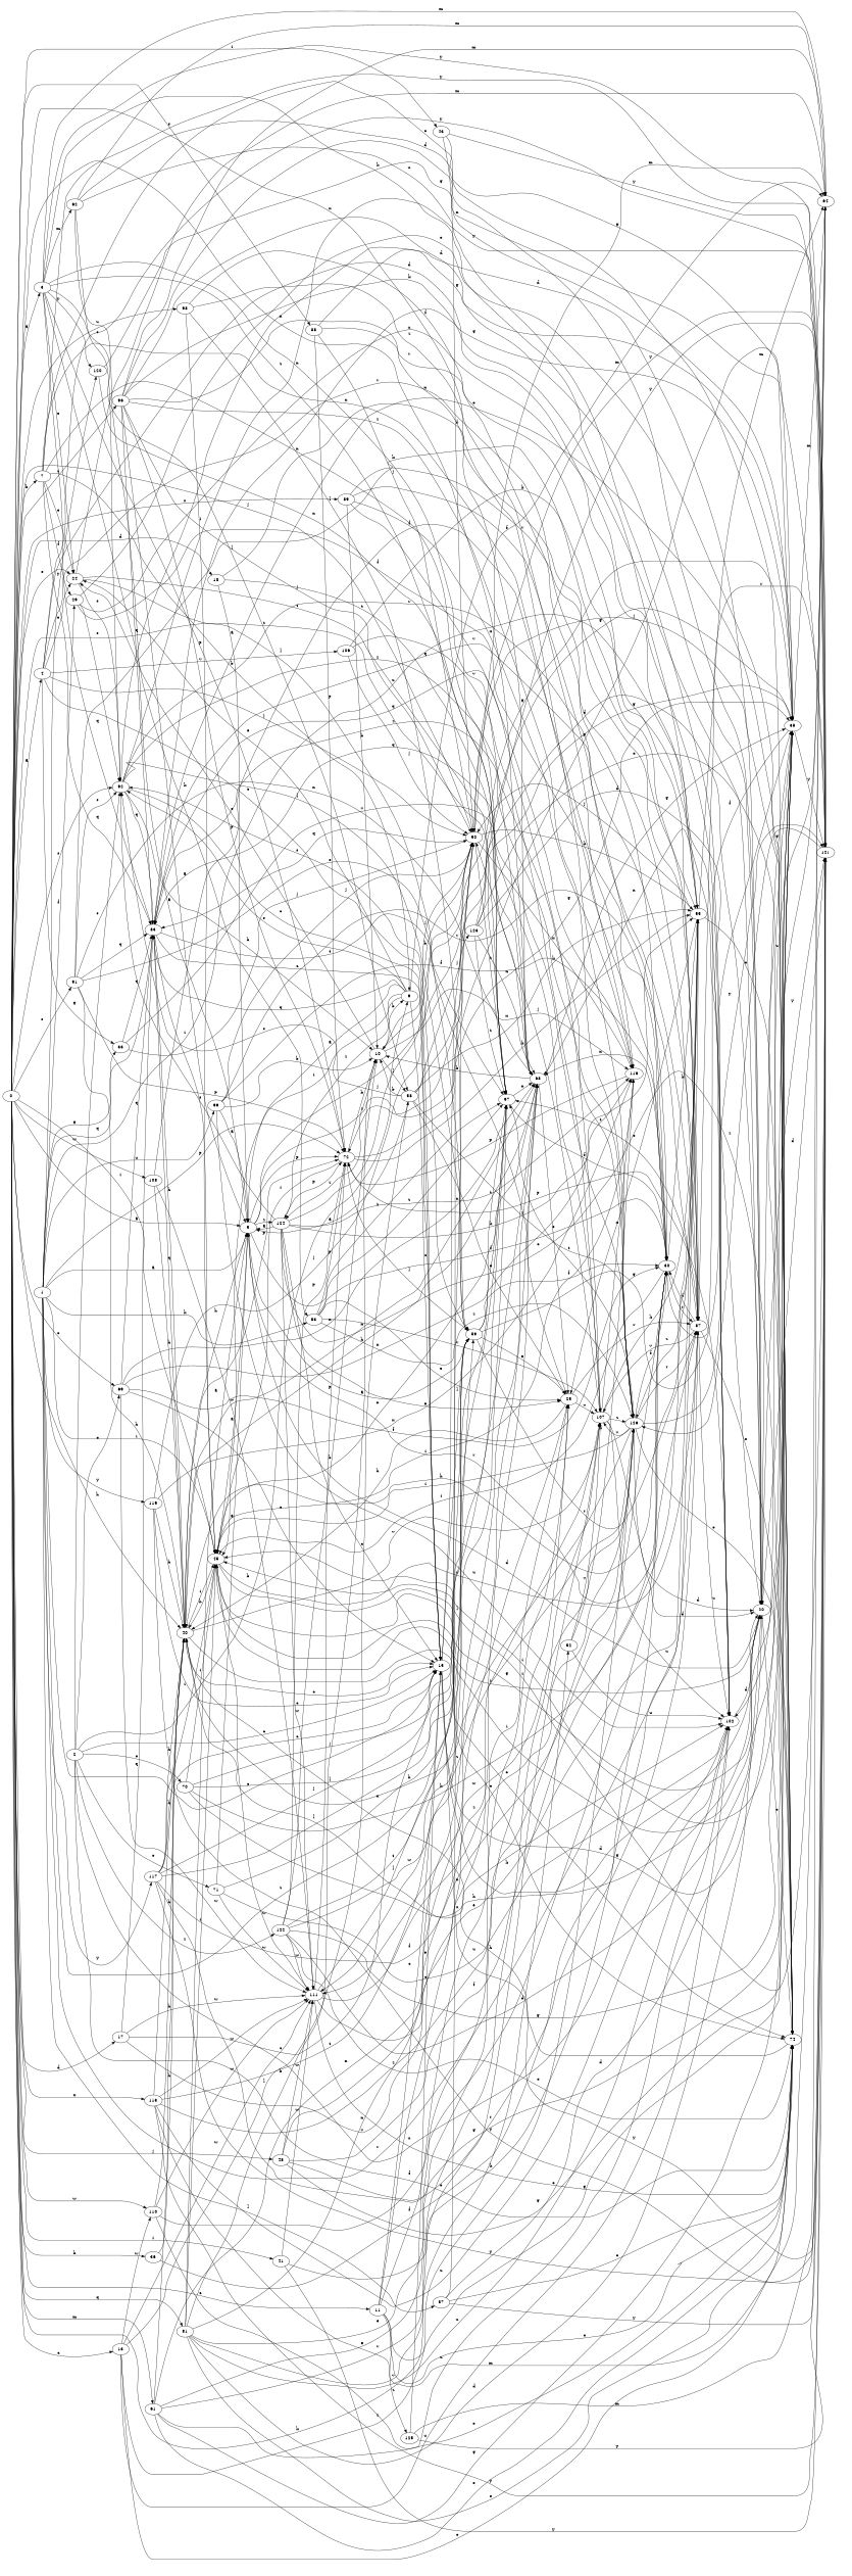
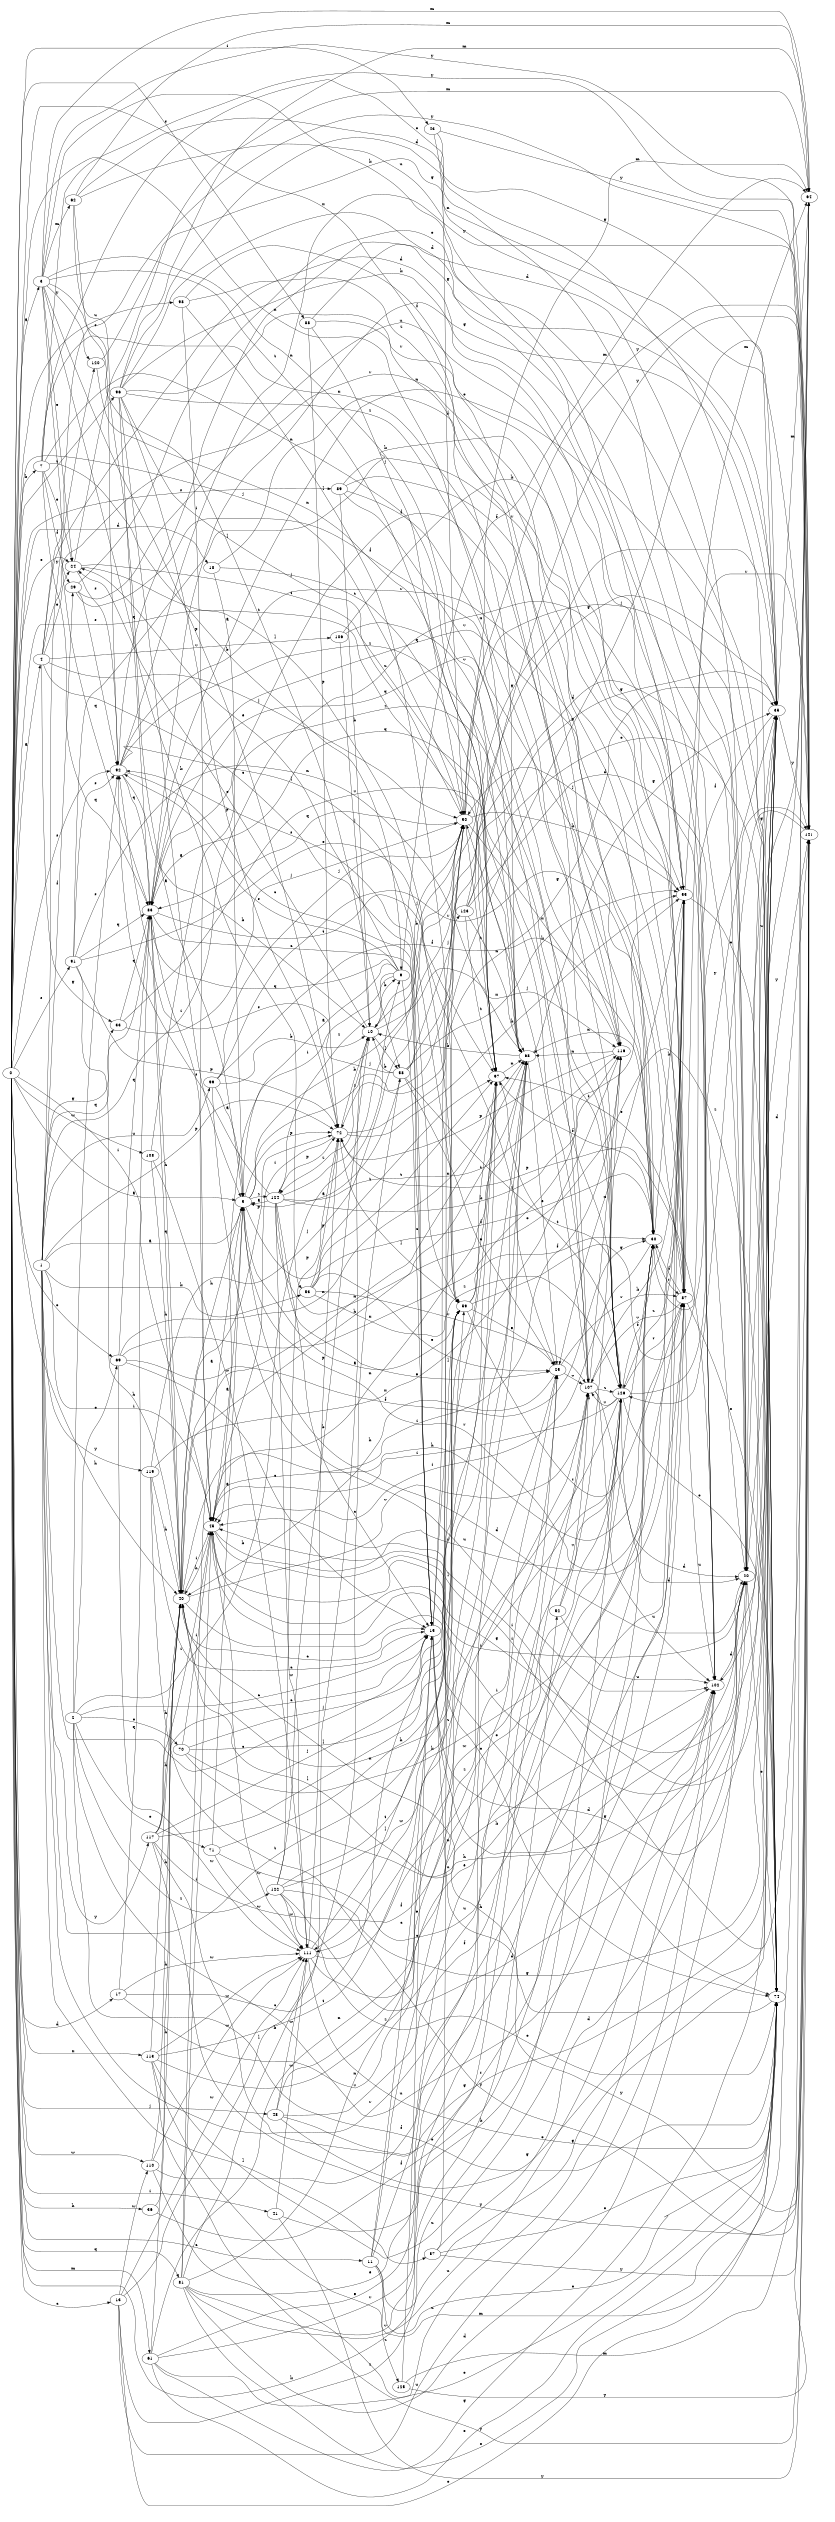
  strict digraph {
    rankdir=LR
    0
    3
    4
    5
    7
    11
    13
    17
    18
    24
    36
    40
    41
    43
    45
    48
    50
    52
    61
    68
    69
    81
    88
    89
    91
    92
    96
    97
    98
    108
    110
    113
    116
    53
    n35 [label=72]
    83
    120
    55
    58
    62
    64
    121
    15
    33
    87
    20
    106
    35
    123
    124
    29
    9
    74
    25
    125
    102
    111
    126
    107
    59
    30
    10
    1
    57
    99
    117
    119
    2
    70
    71
    122
    0 -> 3 [label=a]
    0 -> 4 [label=a]
    0 -> 5 [label=a]
    0 -> 7 [label=b]
    0 -> 11 [label=c]
    0 -> 13 [label=c]
    0 -> 17 [label=d]
    0 -> 18 [label=d]
    0 -> 24 [label=e]
    0 -> 36 [label=h]
    0 -> 40 [label=h]
    0 -> 41 [label=i]
    0 -> 43 [label=i]
    0 -> 45 [label=i]
    0 -> 48 [label=j]
    0 -> 50 [label=j]
    0 -> 52 [label=k]
    0 -> 61 [label=m]
    0 -> 68 [label=n]
    0 -> 69 [label=o]
    0 -> 81 [label=q]
    0 -> 88 [label=s]
    0 -> 89 [label=s]
    0 -> 91 [label=s]
    0 -> 92 [label=s]
    0 -> 96 [label=t]
    0 -> 97 [label=t]
    0 -> 98 [label=u]
    0 -> 108 [label=w]
    0 -> 110 [label=w]
    0 -> 113 [label=x]
    0 -> 116 [label=x]
    3 -> 24 [label=e]
    3 -> 68 [label=n]
    3 -> 97 [label=t]
    3 -> 53 [label=k]
    3 -> n35 [label=p]
    3 -> 83 [label=q]
    3 -> 120 [label=y]
    3 -> 55 [label=k]
    3 -> 58 [label=l]
    3 -> 62 [label=m]
    3 -> 64 [label=m]
    3 -> 121 [label=y]
    4 -> 24 [label=e]
    4 -> 50 [label=j]
    4 -> 121 [label=y]
    4 -> 15 [label=c]
    4 -> 33 [label=g]
    4 -> 87 [label=r]
    4 -> 20 [label=d]
    4 -> 106 [label=v]
    5 -> 40 [label=h]
    5 -> 97 [label=t]
    5 -> n35 [label=p]
    5 -> 87 [label=r]
    5 -> 20 [label=d]
    5 -> 35 [label=g]
    5 -> 123 [label=z]
    5 -> 124 [label=z]
    7 -> 24 [label=e]
    7 -> 68 [label=n]
    7 -> 116 [label=x]
    7 -> 83 [label=q]
    7 -> 121 [label=y]
    7 -> 29 [label=f]
    7 -> 9 [label=b]
    7 -> 74 [label=o]
    11 -> 68 [label=n]
    11 -> 15 [label=c]
    11 -> 35 [label=g]
    11 -> 74 [label=o]
    11 -> 25 [label=e]
    11 -> 125 [label=z]
    13 -> 110 [label=w]
    13 -> 58 [label=l]
    13 -> 74 [label=o]
    13 -> 102 [label=u]
    13 -> 111 [label=w]
    13 -> 126 [label=z]
    17 -> 83 [label=q]
    17 -> 15 [label=c]
    17 -> 111 [label=w]
    17 -> 107 [label=v]
    18 -> 5 [label=a]
    18 -> 97 [label=t]
    18 -> 87 [label=r]
    24 -> 92 [label=s]
    24 -> 97 [label=t]
    24 -> 64 [label=m]
    24 -> 59 [label=l]
    36 -> 40 [label=h]
    36 -> 30 [label=f]
    40 -> 45 [label=i]
    40 -> 68 [label=n]
    40 -> n35 [label=p]
    40 -> 83 [label=q]
    40 -> 15 [label=c]
    40 -> 74 [label=o]
    40 -> 107 [label=v]
    41 -> 55 [label=k]
    41 -> 121 [label=y]
    41 -> 111 [label=w]
    43 -> 50 [label=j]
    43 -> 121 [label=y]
    43 -> 35 [label=g]
    45 -> 5 [label=a]
    45 -> 40 [label=h]
    45 -> 68 [label=n]
    45 -> 87 [label=r]
    45 -> 35 [label=g]
    45 -> 74 [label=o]
    45 -> 111 [label=w]
    48 -> 87 [label=r]
    48 -> 35 [label=g]
    48 -> 25 [label=e]
    48 -> 111 [label=w]
    48 -> 30 [label=f]
    50 -> 97 [label=t]
    50 -> 116 [label=x]
    50 -> 83 [label=q]
    50 -> 55 [label=k]
    50 -> 64 [label=m]
    50 -> 121 [label=y]
    50 -> 10 [label=b]
    52 -> 116 [label=x]
    52 -> 102 [label=u]
    52 -> 107 [label=v]
    61 -> 40 [label=h]
    61 -> 68 [label=n]
    61 -> 35 [label=g]
    61 -> 74 [label=o]
    61 -> 25 [label=e]
    61 -> 102 [label=u]
    61 -> 107 [label=v]
    68 -> 40 [label=h]
    68 -> 35 [label=g]
    68 -> 25 [label=e]
    68 -> 10 [label=b]
    69 -> 68 [label=n]
    69 -> 116 [label=x]
    69 -> 83 [label=q]
    69 -> 15 [label=c]
    69 -> 111 [label=w]
    69 -> 30 [label=f]
    81 -> 5 [label=a]
    81 -> 45 [label=i]
    81 -> 68 [label=n]
    81 -> 20 [label=d]
    81 -> 74 [label=o]
    81 -> 25 [label=e]
    81 -> 102 [label=u]
    81 -> 107 [label=v]
    81 -> 10 [label=b]
    88 -> 50 [label=j]
    88 -> 68 [label=n]
    88 -> n35 [label=p]
    88 -> 20 [label=d]
    89 -> 116 [label=x]
    89 -> 87 [label=r]
    89 -> 107 [label=v]
    89 -> 30 [label=f]
    89 -> 10 [label=b]
    91 -> 40 [label=h]
    91 -> 68 [label=n]
    91 -> 92 [label=s]
    91 -> n35 [label=p]
    91 -> 83 [label=q]
    91 -> 55 [label=k]
    91 -> 25 [label=e]
    92 -> 83 [label=q]
    92 -> 121 [label=y]
    92 -> 15 [label=c]
    92 -> 87 [label=r]
    92 -> 35 [label=g]
    92 -> 126 [label=z]
    92 -> 59 [label=l]
    92 -> 10 [label=b]
    96 -> 5 [label=a]
    96 -> 50 [label=j]
    96 -> n35 [label=p]
    96 -> 83 [label=q]
    96 -> 55 [label=k]
    96 -> 64 [label=m]
    96 -> 87 [label=r]
    96 -> 20 [label=d]
    96 -> 35 [label=n]
    96 -> 126 [label=z]
    97 -> 68 [label=n]
    97 -> 111 [label=w]
    97 -> 30 [label=f]
    98 -> 45 [label=i]
    98 -> 126 [label=z]
    98 -> 59 [label=l]
    98 -> 30 [label=f]
    108 -> 40 [label=h]
    108 -> 111 [label=w]
    108 -> 30 [label=f]
    110 -> 40 [label=h]
    110 -> 74 [label=o]
    110 -> 111 [label=w]
    110 -> 30 [label=f]
    113 -> 40 [label=h]
    113 -> 97 [label=t]
    113 -> 64 [label=m]
    113 -> 121 [label=y]
    113 -> 102 [label=u]
    113 -> 111 [label=w]
    113 -> 126 [label=z]
    116 -> 45 [label=i]
-   102 -> 68 [label=n]
+   116 -> 68 [label=n]
    116 -> n35 [label=p]
    116 -> 83 [label=q]
    53 -> 97 [label=t]
    53 -> n35 [label=p]
    53 -> 25 [label=e]
    53 -> 126 [label=z]
    53 -> 107 [label=v]
    53 -> 30 [label=f]
    n35 -> 45 [label=i]
    n35 -> 55 [label=k]
    n35 -> 35 [label=g]
    n35 -> 59 [label=l]
    n35 -> 10 [label=b]
    83 -> 40 [label=h]
    83 -> 45 [label=i]
    83 -> 97 [label=t]
    83 -> 15 [label=c]
    83 -> 35 [label=g]
    83 -> 74 [label=o]
    83 -> 126 [label=z]
    120 -> 68 [label=n]
    120 -> 35 [label=g]
    55 -> 40 [label=h]
    55 -> 50 [label=j]
    55 -> 64 [label=m]
    55 -> 74 [label=o]
    55 -> 25 [label=e]
    55 -> 126 [label=z]
    58 -> 5 [label=a]
    58 -> 92 [label=s]
    58 -> 55 [label=k]
    58 -> 20 [label=d]
    58 -> 35 [label=g]
    58 -> 25 [label=e]
    58 -> 126 [label=z]
    58 -> 10 [label=b]
    62 -> 5 [label=a]
    62 -> 92 [label=s]
    62 -> 64 [label=m]
    62 -> 20 [label=d]
    62 -> 102 [label=u]
    64 -> 45 [label=i]
    64 -> 102 [label=u]
    121 -> 45 [label=i]
    121 -> n35 [label=p]
    121 -> 87 [label=r]
    121 -> 20 [label=d]
    121 -> 126 [label=z]
    15 -> 50 [label=j]
    15 -> 121 [label=y]
    15 -> 20 [label=d]
    15 -> 35 [label=g]
    15 -> 59 [label=l]
    33 -> 50 [label=j]
    33 -> 83 [label=q]
    33 -> 107 [label=v]
    87 -> 97 [label=t]
    87 -> 83 [label=q]
    87 -> 74 [label=o]
    87 -> 102 [label=u]
    87 -> 107 [label=v]
    87 -> 30 [label=f]
    20 -> 40 [label=h]
    20 -> 45 [label=i]
    20 -> 121 [label=y]
    20 -> 35 [label=g]
    20 -> 74 [label=o]
-   106 -> 50 [label=j]
+   106 -> 10 [label=j]
    106 -> 55 [label=k]
    106 -> 107 [label=v]
    35 -> 45 [label=i]
    35 -> 64 [label=m]
    35 -> 121 [label=y]
    35 -> 30 [label=f]
    123 -> 68 [label=n]
    123 -> 97 [label=t]
    123 -> 121 [label=y]
    123 -> 20 [label=d]
    123 -> 35 [label=g]
    123 -> 74 [label=o]
    124 -> 5 [label=a]
    124 -> 50 [label=j]
    124 -> 92 [label=s]
    124 -> 116 [label=x]
    124 -> n35 [label=p]
    124 -> 55 [label=k]
    124 -> 15 [label=c]
    124 -> 74 [label=o]
    124 -> 25 [label=e]
    124 -> 111 [label=w]
    29 -> 92 [label=s]
    29 -> 74 [label=o]
    29 -> 102 [label=u]
    29 -> 30 [label=f]
    9 -> 5 [label=a]
    9 -> 24 [label=e]
    9 -> 45 [label=i]
    9 -> 92 [label=s]
    9 -> 83 [label=q]
    9 -> 64 [label=m]
    9 -> 15 [label=c]
    9 -> 124 [label=z]
    74 -> 40 [label=h]
    74 -> 50 [label=j]
    25 -> 40 [label=h]
    25 -> 87 [label=r]
    25 -> 107 [label=v]
    125 -> 64 [label=m]
    125 -> 121 [label=y]
    125 -> 15 [label=c]
    102 -> n35 [label=p]
    102 -> 20 [label=d]
    111 -> n35 [label=p]
    111 -> 55 [label=k]
    111 -> 74 [label=o]
    111 -> 126 [label=z]
    111 -> 59 [label=l]
    126 -> 40 [label=h]
    126 -> 45 [label=i]
    126 -> 97 [label=t]
    126 -> 83 [label=q]
    126 -> 121 [label=y]
    126 -> 87 [label=r]
    126 -> 20 [label=d]
    126 -> 74 [label=o]
    126 -> 111 [label=w]
    126 -> 107 [label=v]
    126 -> 30 [label=f]
    107 -> 50 [label=j]
    107 -> 116 [label=x]
    107 -> 55 [label=k]
    107 -> 20 [label=d]
    107 -> 102 [label=u]
    107 -> 126 [label=z]
    59 -> 5 [label=a]
    59 -> 92 [label=s]
    59 -> 97 [label=t]
    59 -> 87 [label=r]
    59 -> 35 [label=g]
    59 -> 25 [label=e]
    59 -> 30 [label=f]
    30 -> 45 [label=i]
    30 -> 68 [label=n]
    30 -> 55 [label=k]
    30 -> 87 [label=r]
    10 -> 24 [label=e]
    10 -> 50 [label=j]
    10 -> 116 [label=x]
    10 -> 58 [label=l]
    10 -> 124 [label=z]
    10 -> 9 [label=b]
    1 -> 5 [label=a]
    1 -> 45 [label=i]
    1 -> 97 [label=t]
    1 -> 53 [label=k]
    1 -> n35 [label=p]
    1 -> 83 [label=q]
    1 -> 120 [label=y]
    1 -> 15 [label=c]
    1 -> 33 [label=g]
    1 -> 87 [label=r]
    1 -> 29 [label=f]
    1 -> 102 [label=u]
    1 -> 57 [label=l]
    1 -> 99 [label=u]
    1 -> 117 [label=y]
    1 -> 119 [label=y]
    57 -> 121 [label=y]
    57 -> 20 [label=d]
    57 -> 74 [label=o]
    57 -> 59 [label=l]
    99 -> 5 [label=a]
    99 -> 50 [label=j]
    99 -> 87 [label=r]
    99 -> 102 [label=u]
    99 -> 30 [label=f]
    99 -> 10 [label=b]
    117 -> 40 [label=h]
    117 -> 45 [label=i]
    117 -> 50 [label=j]
    117 -> 121 [label=y]
    117 -> 15 [label=c]
    117 -> 35 [label=g]
    117 -> 59 [label=l]
    117 -> 30 [label=f]
    119 -> 40 [label=h]
    119 -> 50 [label=j]
    119 -> 116 [label=x]
    119 -> 121 [label=y]
    119 -> 15 [label=c]
    2 -> 69 [label=o]
    2 -> 92 [label=s]
    2 -> 15 [label=c]
    2 -> 9 [label=b]
    2 -> 74 [label=o]
    2 -> 102 [label=u]
    2 -> 70 [label=o]
    2 -> 71 [label=o]
    2 -> 122 [label=z]
    70 -> 45 [label=i]
    70 -> 50 [label=j]
    70 -> 55 [label=k]
    70 -> 102 [label=u]
    70 -> 59 [label=l]
    71 -> 5 [label=a]
    71 -> 68 [label=n]
    71 -> 102 [label=u]
    71 -> 111 [label=w]
    122 -> 97 [label=t]
    122 -> n35 [label=p]
    122 -> 20 [label=d]
    122 -> 35 [label=g]
    122 -> 74 [label=o]
    122 -> 111 [label=w]
    122 -> 126 [label=z]
    122 -> 10 [label=b]
  }
